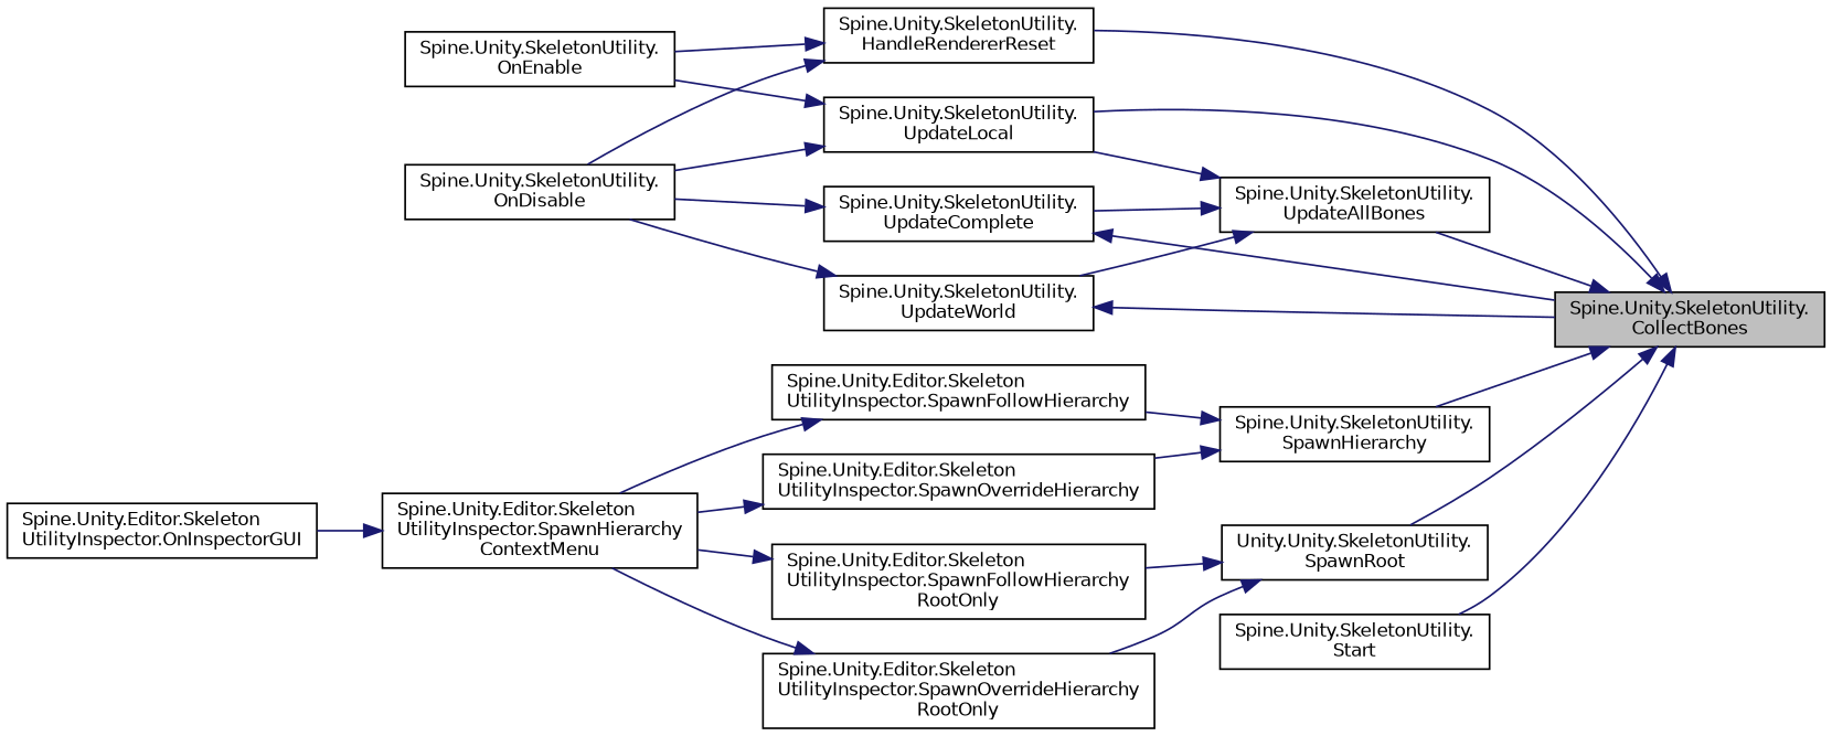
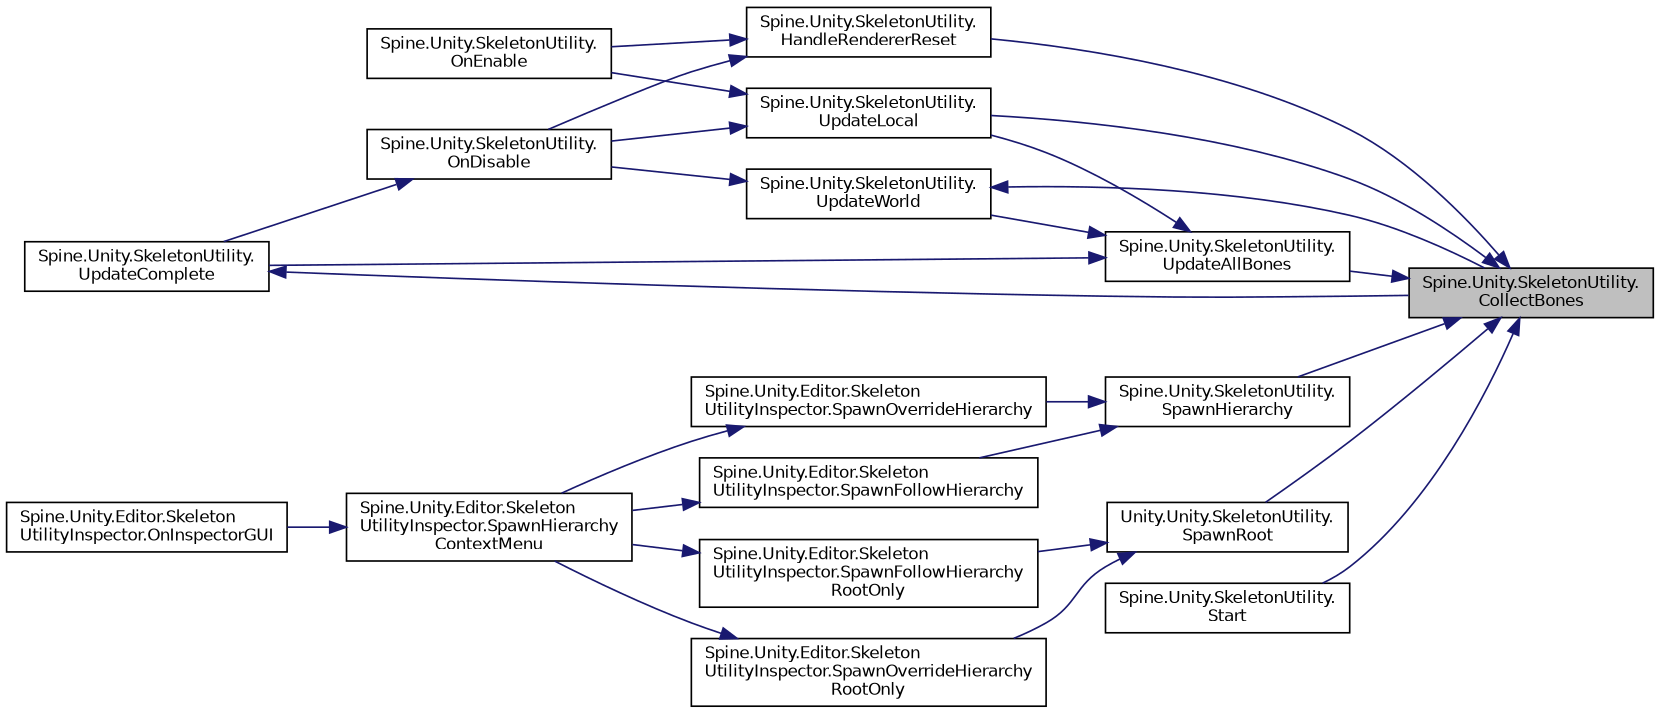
  digraph {
    fontname="DejaVu Sans"
    rankdir=RL
    node [color=black fillcolor=white fontname="DejaVu Sans" fontsize=10 shape=record style=filled]
    edge [color=midnightblue dir=back fontname="DejaVu Sans" fontsize=10 labelfontname=Helvetica labelfontsize=10 style=solid]
    n1 [fillcolor=grey75 fontcolor=black height=0.2 label="Spine.Unity.SkeletonUtility.\lCollectBones" width=0.4]
    n2 [height=0.2 label="Spine.Unity.SkeletonUtility.\lHandleRendererReset" width=0.4]
    n3 [height=0.2 label="Spine.Unity.SkeletonUtility.\lSpawnHierarchy" width=0.4]
    n4 [height=0.2 label="Unity.Unity.SkeletonUtility.\lSpawnRoot" width=0.4]
    n5 [height=0.2 label="Spine.Unity.SkeletonUtility.\lStart" width=0.4]
    n6 [height=0.2 label="Spine.Unity.SkeletonUtility.\lUpdateAllBones" width=0.4]
    n7 [height=0.2 label="Spine.Unity.SkeletonUtility.\lUpdateLocal" width=0.4]
    n8 [height=0.2 label="Spine.Unity.SkeletonUtility.\lOnEnable" width=0.4]
    n9 [height=0.2 label="Spine.Unity.SkeletonUtility.\lOnDisable" width=0.4]
    n10 [height=0.2 label="Spine.Unity.Editor.Skeleton\lUtilityInspector.SpawnFollowHierarchy" width=0.4]
    n11 [height=0.2 label="Spine.Unity.Editor.Skeleton\lUtilityInspector.SpawnOverrideHierarchy" width=0.4]
    n12 [height=0.2 label="Spine.Unity.Editor.Skeleton\lUtilityInspector.SpawnFollowHierarchy\lRootOnly" width=0.4]
    n13 [height=0.2 label="Spine.Unity.Editor.Skeleton\lUtilityInspector.SpawnOverrideHierarchy\lRootOnly" width=0.4]
    n14 [height=0.2 label="Spine.Unity.SkeletonUtility.\lUpdateComplete" width=0.4]
    n15 [height=0.2 label="Spine.Unity.SkeletonUtility.\lUpdateWorld" width=0.4]
    n16 [height=0.2 label="Spine.Unity.Editor.Skeleton\lUtilityInspector.SpawnHierarchy\lContextMenu" width=0.4]
    n17 [height=0.2 label="Spine.Unity.Editor.Skeleton\lUtilityInspector.OnInspectorGUI" width=0.4]
    n1 -> n2
    n1 -> n3
    n1 -> n4
    n1 -> n5
    n1 -> n6
    n1 -> n7
    n2 -> n8
    n2 -> n9
    n3 -> n10
    n3 -> n11
    n4 -> n12
    n4 -> n13
    n6 -> n7
    n6 -> n14
    n6 -> n15
    n7 -> n8
    n7 -> n9
    n10 -> n16
    n11 -> n16
    n12 -> n16
    n13 -> n16
    n14 -> n1
-   n14 -> n9
+   n9 -> n14
    n15 -> n1
    n15 -> n9
    n16 -> n17
  }
